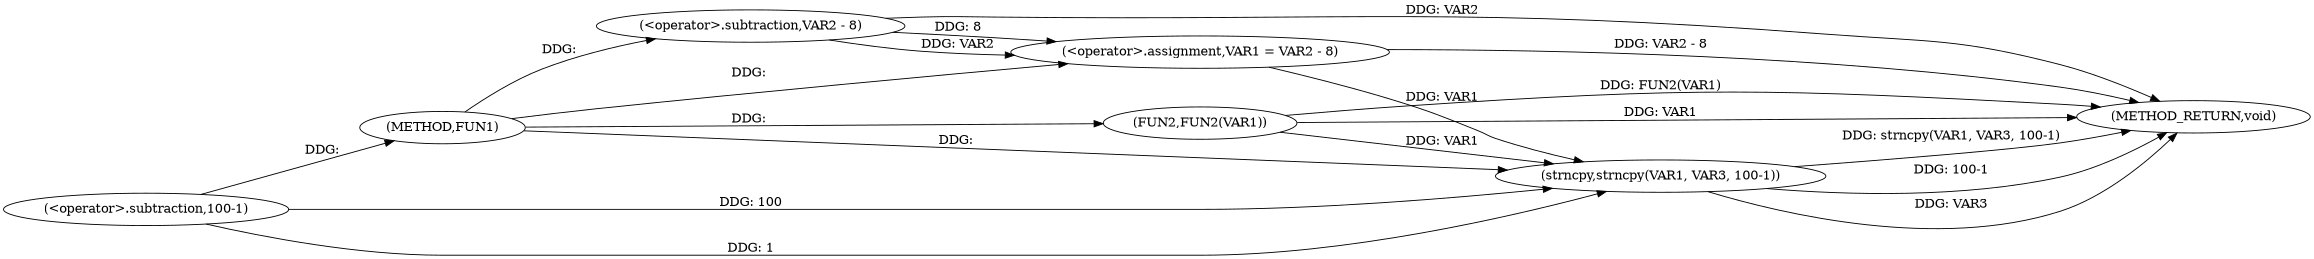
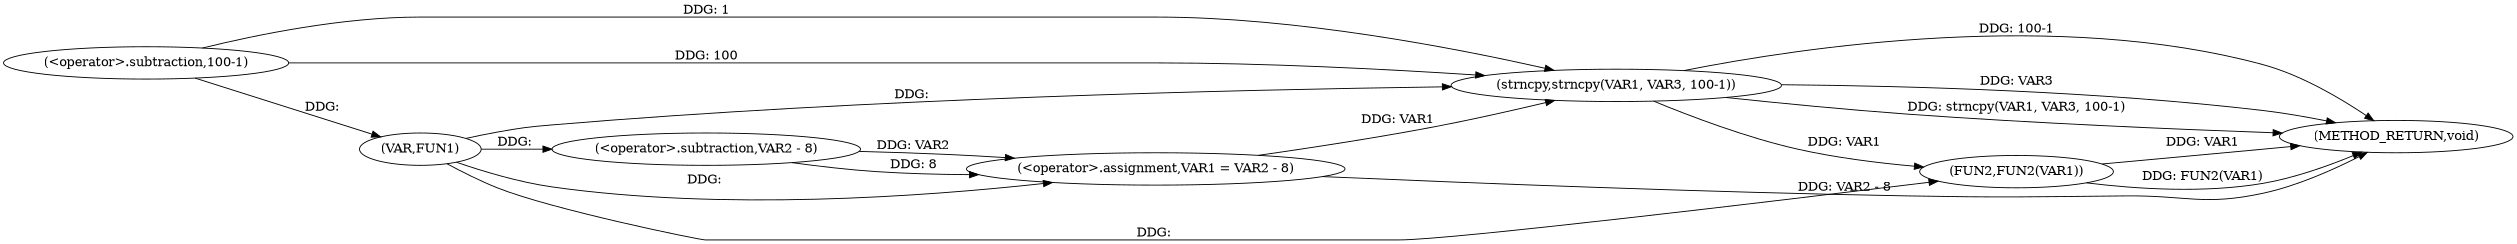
  digraph {
    rankdir=LR
-   n1 [label="(METHOD,FUN1)"]
+   n1 [label="(VAR,FUN1)"]
    n2 [label="(<operator>.assignment,VAR1 = VAR2 - 8)"]
    n3 [label="(<operator>.subtraction,VAR2 - 8)"]
    n4 [label="(strncpy,strncpy(VAR1, VAR3, 100-1))"]
    n5 [label="(FUN2,FUN2(VAR1))"]
    n6 [label="(METHOD_RETURN,void)"]
    n7 [label="(<operator>.subtraction,100-1)"]
    n1 -> n2 [label="DDG: "]
    n1 -> n3 [label="DDG: "]
    n1 -> n4 [label="DDG: "]
    n1 -> n5 [label="DDG: "]
    n2 -> n4 [label="DDG: VAR1"]
    n2 -> n6 [label="DDG: VAR2 - 8"]
    n3 -> n2 [label="DDG: VAR2"]
    n3 -> n2 [label="DDG: 8"]
-   n3 -> n6 [label="DDG: VAR2"]
-   n5 -> n4 [label="DDG: VAR1"]
+   n4 -> n5 [label="DDG: VAR1"]
    n4 -> n6 [label="DDG: 100-1"]
    n4 -> n6 [label="DDG: VAR3"]
    n4 -> n6 [label="DDG: strncpy(VAR1, VAR3, 100-1)"]
    n5 -> n6 [label="DDG: FUN2(VAR1)"]
    n5 -> n6 [label="DDG: VAR1"]
    n7 -> n1 [label="DDG: "]
    n7 -> n4 [label="DDG: 100"]
    n7 -> n4 [label="DDG: 1"]
  }
